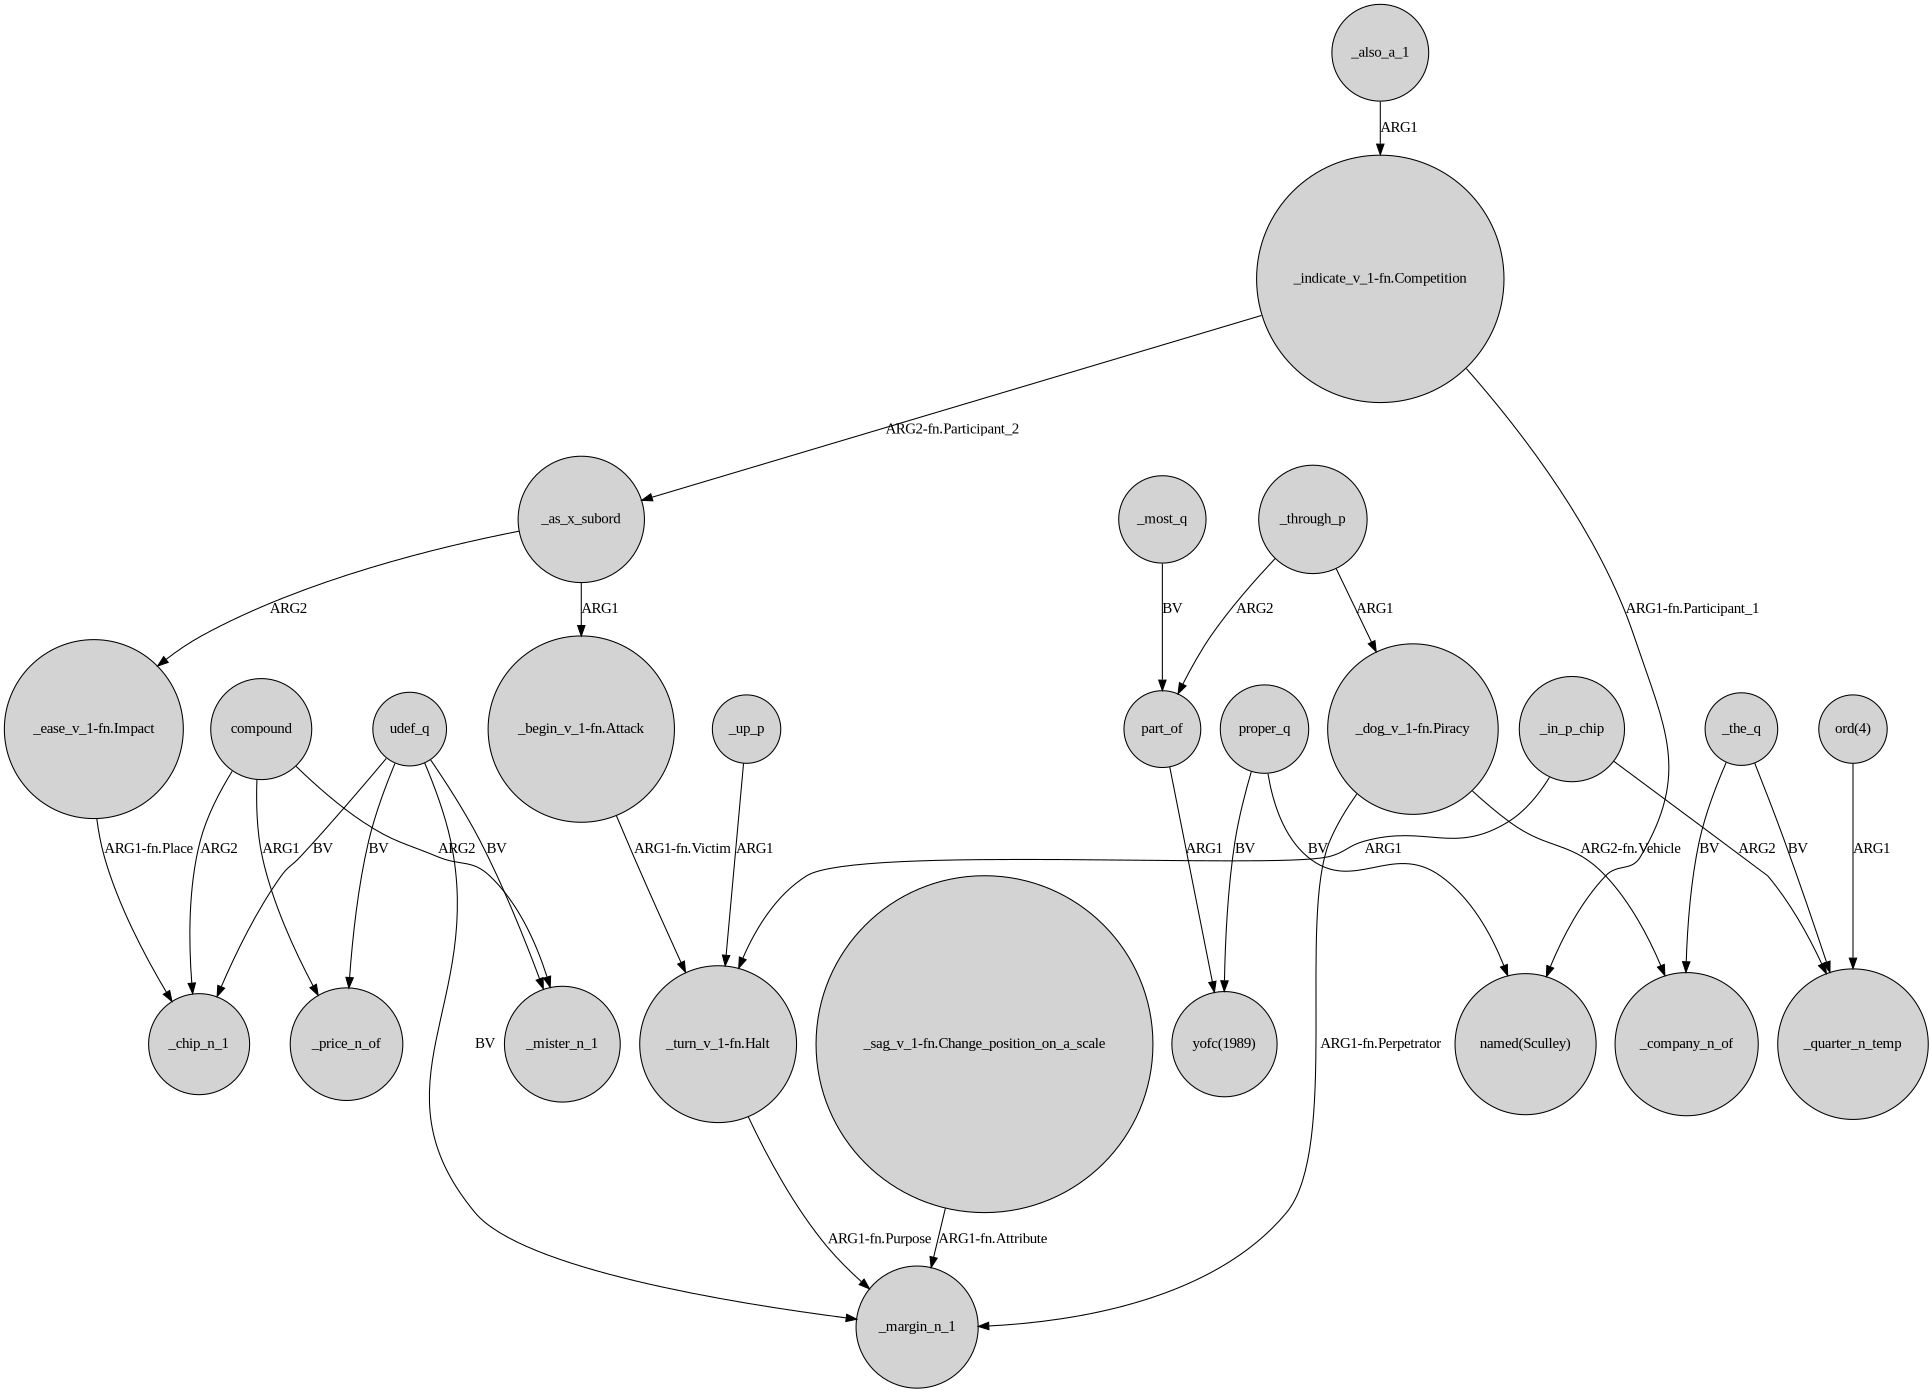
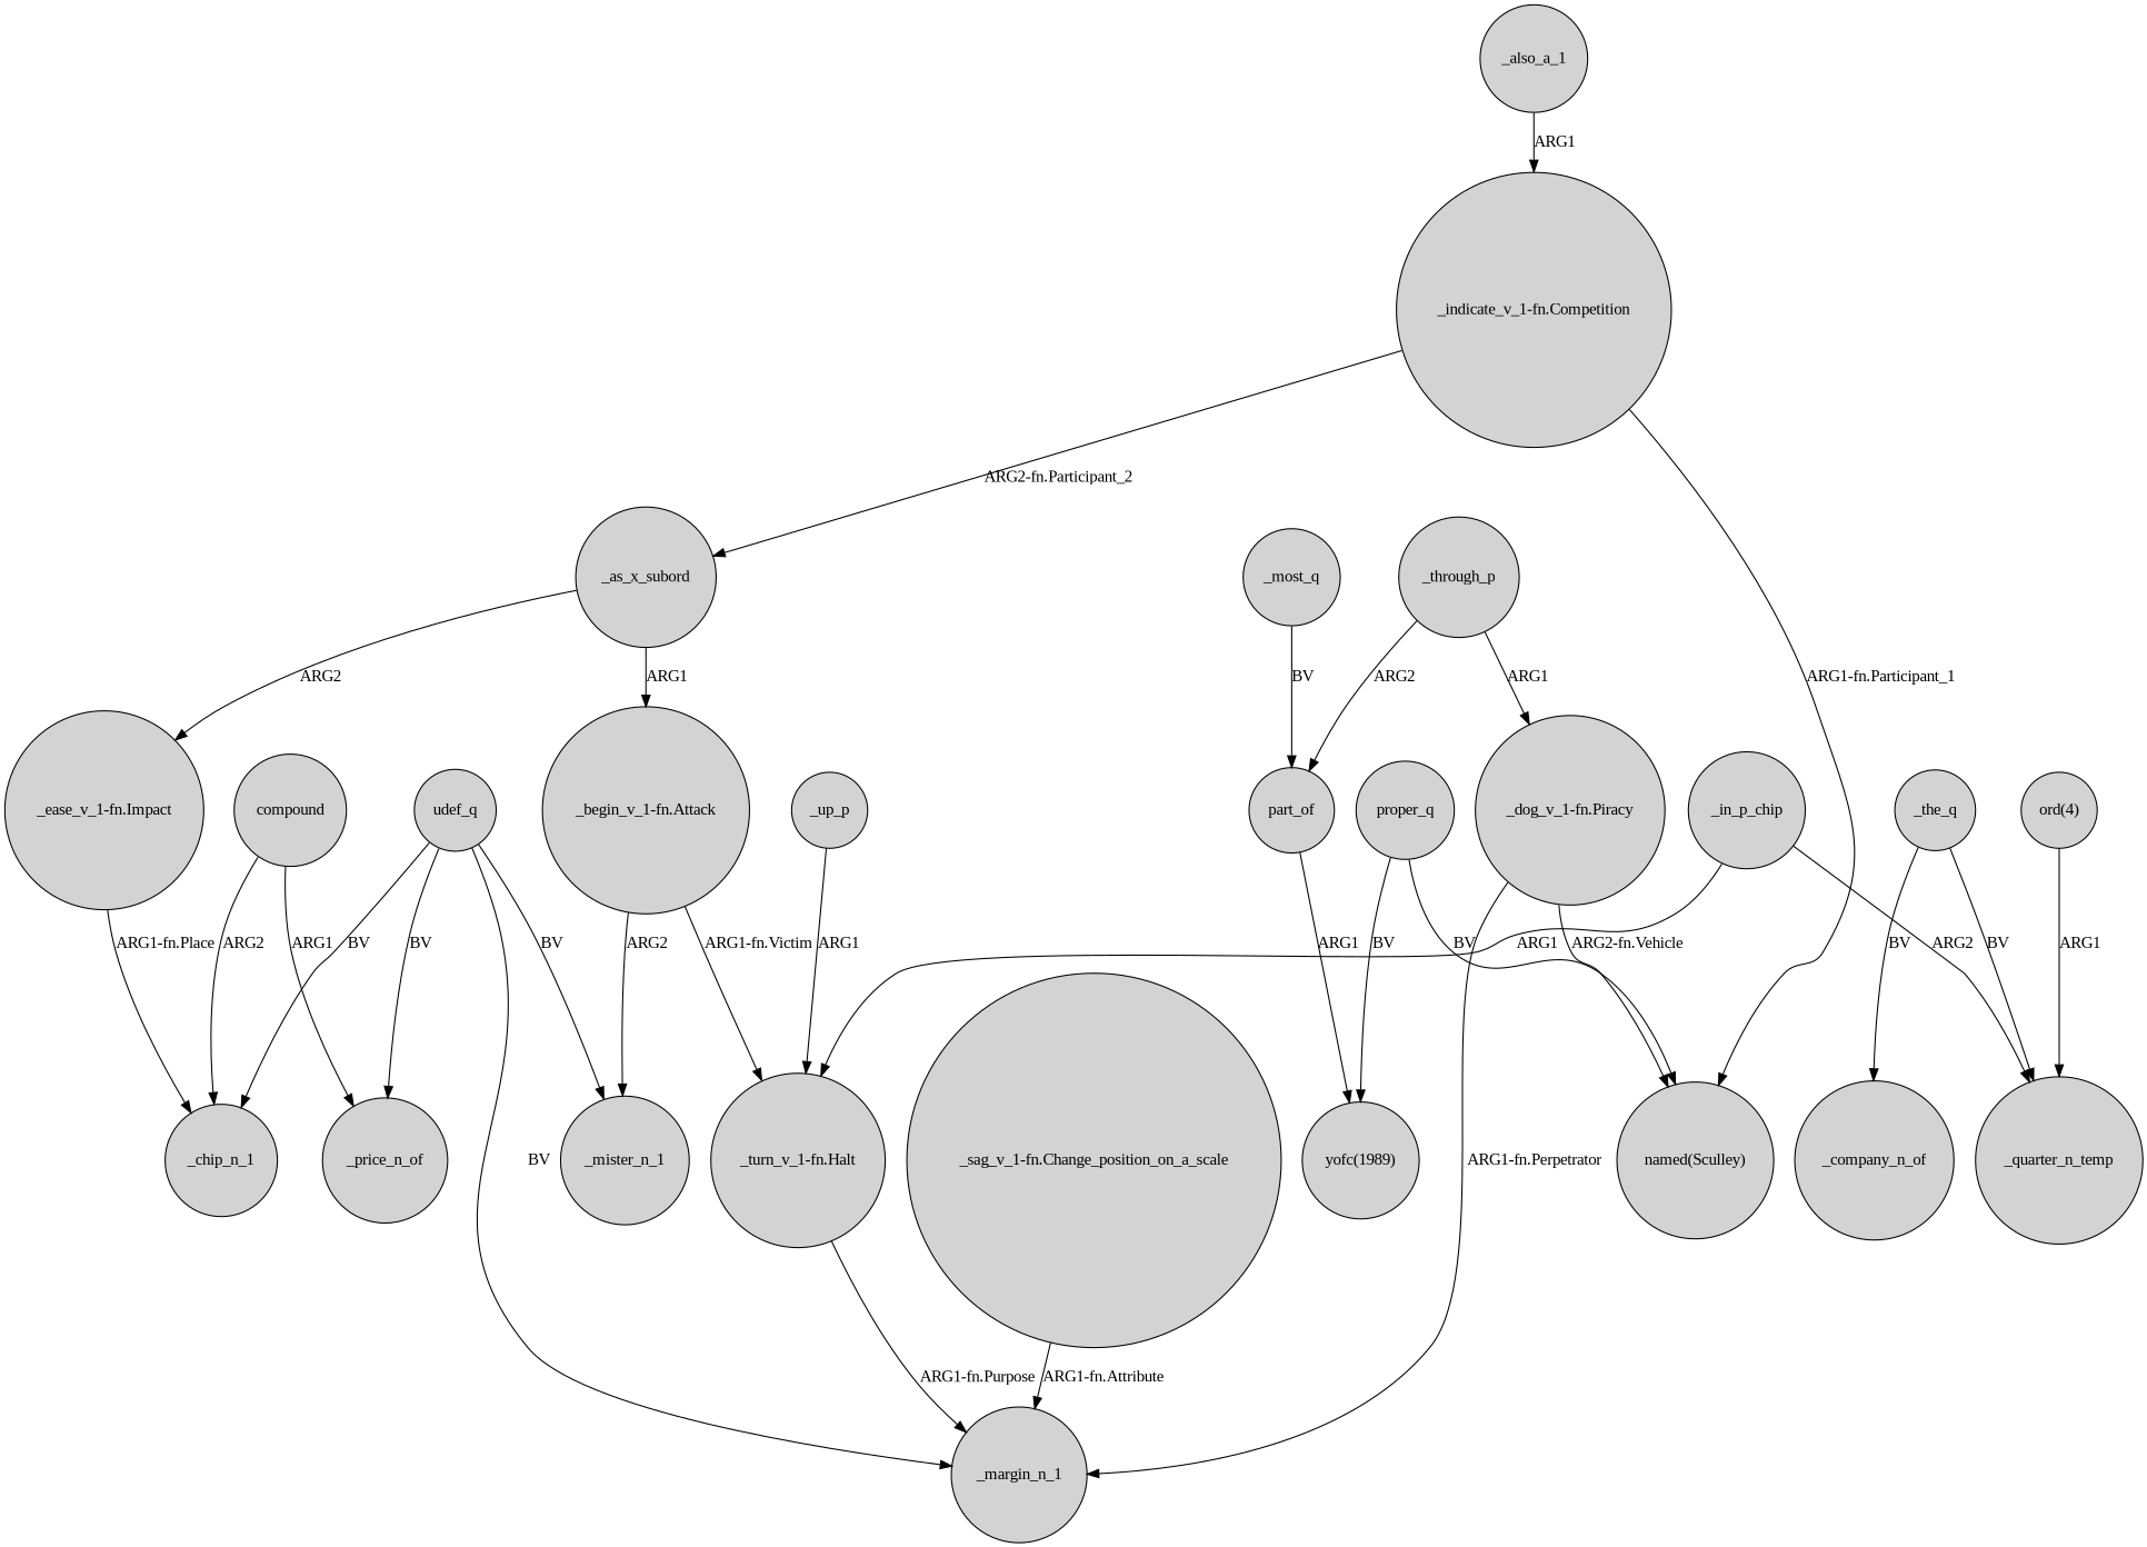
  digraph {
    fontname="Liberation Serif"
    node [fontname="Liberation Serif" shape=circle style=filled]
    edge [fontname="Liberation Serif"]
    "_ease_v_1-fn.Impact"
    _chip_n_1
    _as_x_subord
    "_begin_v_1-fn.Attack"
    "_turn_v_1-fn.Halt"
    _margin_n_1
    compound
    _price_n_of
    _mister_n_1
    n10 [label=_in_p_chip]
    _quarter_n_temp
    "_indicate_v_1-fn.Competition"
    "named(Sculley)"
    udef_q
    _the_q
    _company_n_of
    proper_q
    "yofc(1989)"
    _through_p
    "_dog_v_1-fn.Piracy"
    part_of
    _up_p
    _most_q
    "_sag_v_1-fn.Change_position_on_a_scale"
    "ord(4)"
    _also_a_1
    "_ease_v_1-fn.Impact" -> _chip_n_1 [label="ARG1-fn.Place"]
    _as_x_subord -> "_ease_v_1-fn.Impact" [label=ARG2]
    _as_x_subord -> "_begin_v_1-fn.Attack" [label=ARG1]
    "_begin_v_1-fn.Attack" -> "_turn_v_1-fn.Halt" [label="ARG1-fn.Victim"]
    "_turn_v_1-fn.Halt" -> _margin_n_1 [label="ARG1-fn.Purpose"]
    compound -> _chip_n_1 [label=ARG2]
    compound -> _price_n_of [label=ARG1]
-   compound -> _mister_n_1 [label=ARG2]
+   "_begin_v_1-fn.Attack" -> _mister_n_1 [label=ARG2]
    n10 -> "_turn_v_1-fn.Halt" [label=ARG1]
    n10 -> _quarter_n_temp [label=ARG2]
    "_indicate_v_1-fn.Competition" -> _as_x_subord [label="ARG2-fn.Participant_2"]
    "_indicate_v_1-fn.Competition" -> "named(Sculley)" [label="ARG1-fn.Participant_1"]
    udef_q -> _chip_n_1 [label=BV]
    udef_q -> _margin_n_1 [label=BV]
    udef_q -> _price_n_of [label=BV]
    udef_q -> _mister_n_1 [label=BV]
    _the_q -> _quarter_n_temp [label=BV]
    _the_q -> _company_n_of [label=BV]
    proper_q -> "named(Sculley)" [label=BV]
    proper_q -> "yofc(1989)" [label=BV]
    _through_p -> "_dog_v_1-fn.Piracy" [label=ARG1]
    _through_p -> part_of [label=ARG2]
    "_dog_v_1-fn.Piracy" -> _margin_n_1 [label="ARG1-fn.Perpetrator"]
-   "_dog_v_1-fn.Piracy" -> _company_n_of [label="ARG2-fn.Vehicle"]
+   "_dog_v_1-fn.Piracy" -> "named(Sculley)" [label="ARG2-fn.Vehicle"]
    part_of -> "yofc(1989)" [label=ARG1]
    _up_p -> "_turn_v_1-fn.Halt" [label=ARG1]
    _most_q -> part_of [label=BV]
    "_sag_v_1-fn.Change_position_on_a_scale" -> _margin_n_1 [label="ARG1-fn.Attribute"]
    "ord(4)" -> _quarter_n_temp [label=ARG1]
    _also_a_1 -> "_indicate_v_1-fn.Competition" [label=ARG1]
  }
